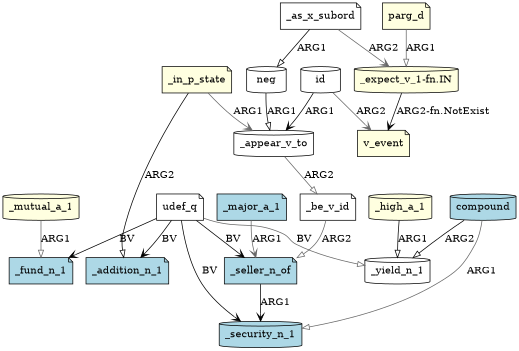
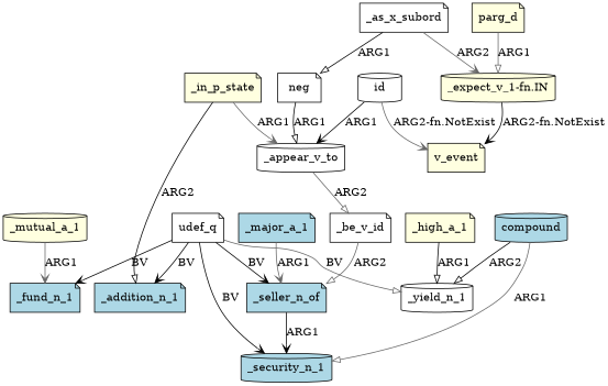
  digraph {
    node [fillcolor=white shape=note style=filled]
    edge [arrowhead=vee color=black]
    _in_p_state [fillcolor=lightyellow]
    _appear_v_to [shape=cylinder]
    _addition_n_1 [fillcolor=lightblue]
    _be_v_id
    _seller_n_of [fillcolor=lightblue]
    _mutual_a_1 [fillcolor=lightyellow shape=cylinder]
    _fund_n_1 [fillcolor=lightblue]
    _security_n_1 [fillcolor=lightblue shape=cylinder]
    id [shape=cylinder]
    v_event [fillcolor=lightyellow]
    _as_x_subord
-   neg [shape=cylinder]
+   neg
    "_expect_v_1-fn.IN" [fillcolor=lightyellow shape=cylinder]
    udef_q
    _yield_n_1 [shape=cylinder]
    compound [fillcolor=lightblue shape=cylinder]
    parg_d [fillcolor=lightyellow]
-   _high_a_1 [fillcolor=lightyellow shape=cylinder]
+   _high_a_1 [fillcolor=lightyellow]
    _major_a_1 [fillcolor=lightblue]
    _in_p_state -> _appear_v_to [color=gray40 label=ARG1]
    _in_p_state -> _addition_n_1 [arrowhead=onormal label=ARG2]
    _appear_v_to -> _be_v_id [arrowhead=onormal color=gray40 label=ARG2]
    _be_v_id -> _seller_n_of [arrowhead=onormal color=gray40 label=ARG2]
    _seller_n_of -> _security_n_1 [label=ARG1]
-   _mutual_a_1 -> _fund_n_1 [arrowhead=onormal color=gray40 label=ARG1]
+   _mutual_a_1 -> _fund_n_1 [color=gray40 label=ARG1]
    id -> _appear_v_to [label=ARG1]
-   id -> v_event [color=gray40 label=ARG2]
+   id -> v_event [color=gray40 label="ARG2-fn.NotExist"]
    _as_x_subord -> neg [arrowhead=onormal label=ARG1]
    _as_x_subord -> "_expect_v_1-fn.IN" [color=gray40 label=ARG2]
    neg -> _appear_v_to [arrowhead=onormal label=ARG1]
    "_expect_v_1-fn.IN" -> v_event [label="ARG2-fn.NotExist"]
    udef_q -> _addition_n_1 [label=BV]
    udef_q -> _seller_n_of [label=BV]
    udef_q -> _fund_n_1 [label=BV]
    udef_q -> _security_n_1 [label=BV]
    udef_q -> _yield_n_1 [arrowhead=onormal color=gray40 label=BV]
    compound -> _security_n_1 [arrowhead=onormal color=gray40 label=ARG1]
    compound -> _yield_n_1 [arrowhead=onormal label=ARG2]
    parg_d -> "_expect_v_1-fn.IN" [arrowhead=onormal color=gray40 label=ARG1]
    _high_a_1 -> _yield_n_1 [arrowhead=onormal label=ARG1]
    _major_a_1 -> _seller_n_of [color=gray40 label=ARG1]
  }
